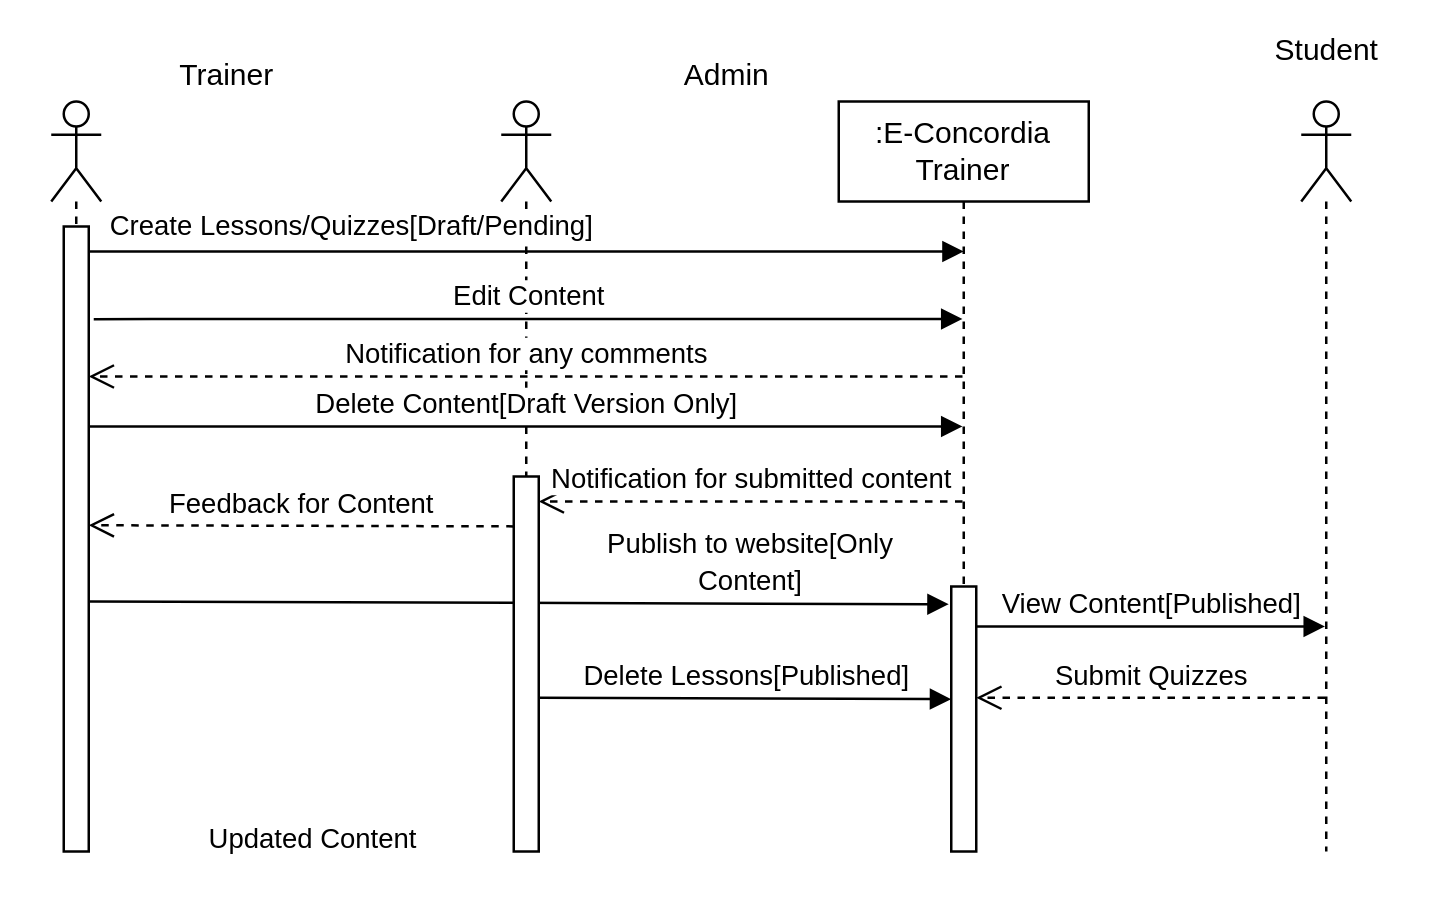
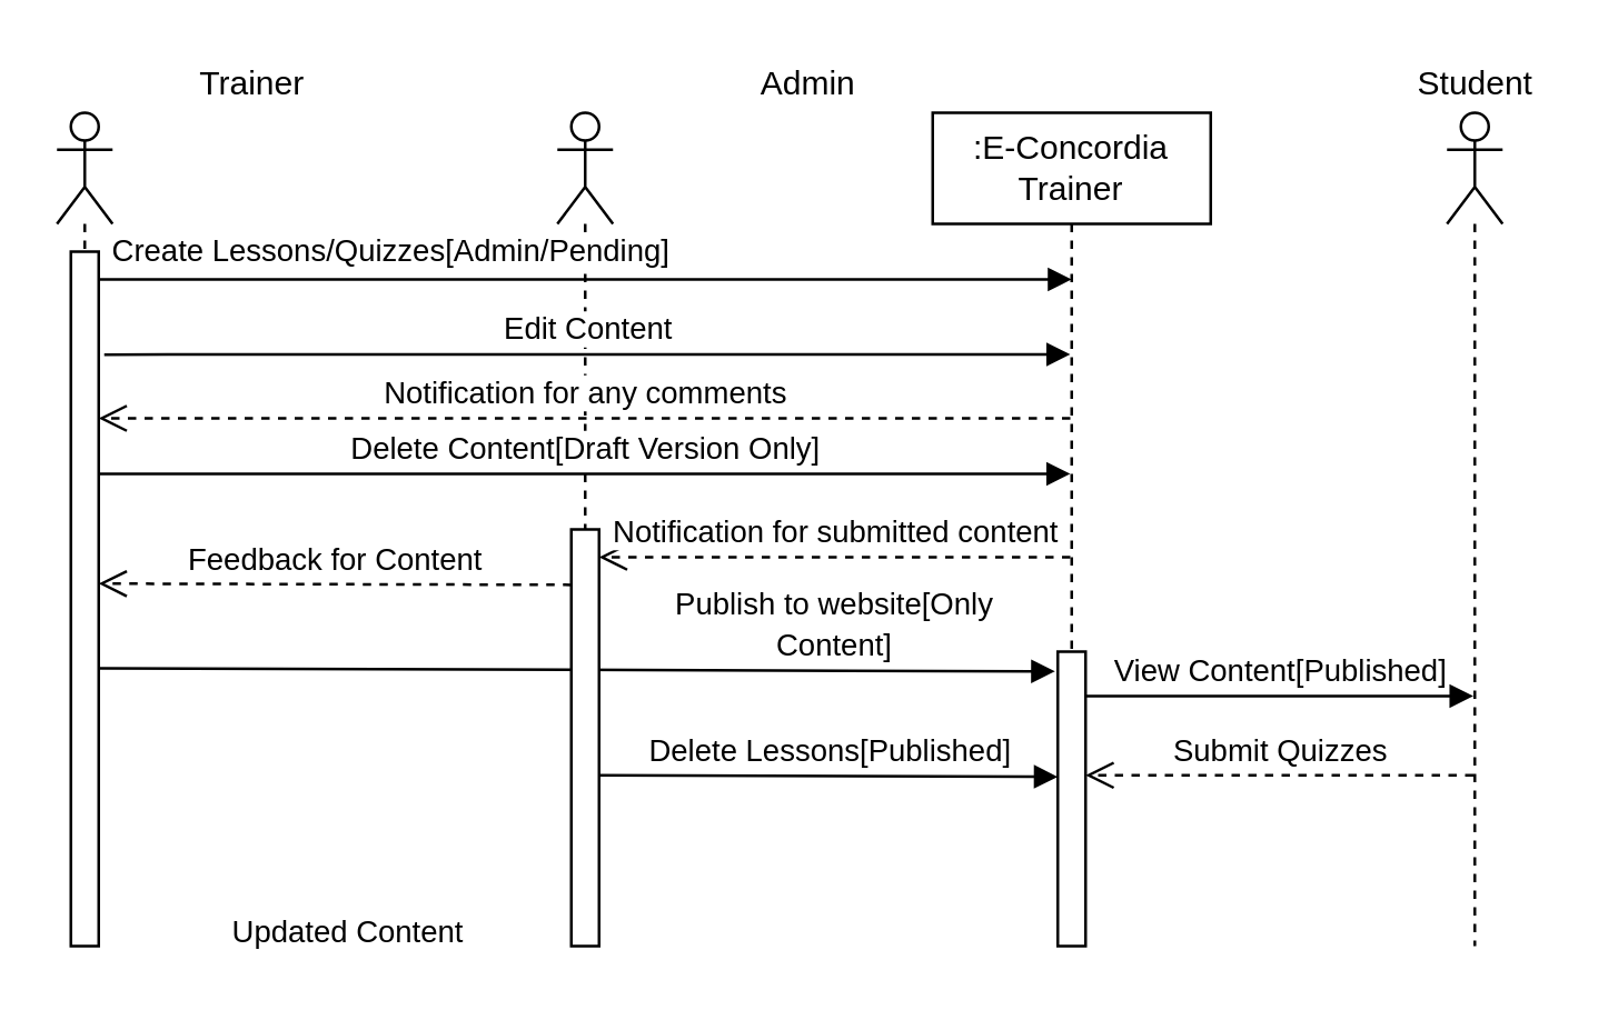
  <mxCell id="0" />
  <mxCell id="1" parent="0" />
  <mxCell id="2" value="" style="html=1;verticalAlign=bottom;endArrow=block;entryX=-0.1;entryY=0.067;entryDx=0;entryDy=0;entryPerimeter=0;" edge="1" parent="1" target="17"><mxGeometry width="80" relative="1" as="geometry"><mxPoint x="35" y="240" as="sourcePoint" /><mxPoint x="115" y="240" as="targetPoint" /></mxGeometry></mxCell>
  <mxCell id="3" value="" style="shape=umlLifeline;participant=umlActor;perimeter=lifelinePerimeter;whiteSpace=wrap;html=1;container=1;collapsible=0;recursiveResize=0;verticalAlign=top;spacingTop=36;outlineConnect=0;" vertex="1" parent="1"><mxGeometry x="20" y="40" width="20" height="300" as="geometry" /></mxCell>
  <mxCell id="4" value="" style="shape=umlLifeline;participant=umlActor;perimeter=lifelinePerimeter;whiteSpace=wrap;html=1;container=1;collapsible=0;recursiveResize=0;verticalAlign=top;spacingTop=36;outlineConnect=0;" vertex="1" parent="1"><mxGeometry x="520" y="40" width="20" height="300" as="geometry" /></mxCell>
  <mxCell id="5" value="" style="shape=umlLifeline;participant=umlActor;perimeter=lifelinePerimeter;whiteSpace=wrap;html=1;container=1;collapsible=0;recursiveResize=0;verticalAlign=top;spacingTop=36;outlineConnect=0;" vertex="1" parent="1"><mxGeometry x="200" y="40" width="20" height="300" as="geometry" /></mxCell>
  <mxCell id="6" value="" style="html=1;points=[];perimeter=orthogonalPerimeter;" vertex="1" parent="1"><mxGeometry x="25" y="90" width="10" height="250" as="geometry" /></mxCell>
  <mxCell id="7" value="" style="html=1;points=[];perimeter=orthogonalPerimeter;" vertex="1" parent="1"><mxGeometry x="205" y="190" width="10" height="150" as="geometry" /></mxCell>
  <mxCell id="8" value=":E-Concordia Trainer" style="shape=umlLifeline;perimeter=lifelinePerimeter;whiteSpace=wrap;html=1;container=1;collapsible=0;recursiveResize=0;outlineConnect=0;" vertex="1" parent="1"><mxGeometry x="335" y="40" width="100" height="300" as="geometry" /></mxCell>
  <mxCell id="9" value="" style="html=1;verticalAlign=bottom;endArrow=block;" edge="1" parent="1"><mxGeometry width="80" relative="1" as="geometry"><mxPoint x="35" y="100" as="sourcePoint" /><mxPoint x="385" y="100" as="targetPoint" /><Array as="points" /></mxGeometry></mxCell>
  <mxCell id="10" value="Edit Content" style="html=1;verticalAlign=bottom;endArrow=block;exitX=1.2;exitY=0.386;exitDx=0;exitDy=0;exitPerimeter=0;" edge="1" parent="1" target="8"><mxGeometry width="80" relative="1" as="geometry"><mxPoint x="37" y="127.06" as="sourcePoint" /><mxPoint x="205" y="126.5" as="targetPoint" /><Array as="points"><mxPoint x="70" y="127" /><mxPoint x="140" y="127" /></Array></mxGeometry></mxCell>
  <mxCell id="11" value="Feedback for Content" style="html=1;verticalAlign=bottom;endArrow=open;dashed=1;endSize=8;exitX=0;exitY=0.133;exitDx=0;exitDy=0;exitPerimeter=0;" edge="1" parent="1" source="7"><mxGeometry relative="1" as="geometry"><mxPoint x="115" y="209.5" as="sourcePoint" /><mxPoint x="35" y="209.5" as="targetPoint" /></mxGeometry></mxCell>
  <mxCell id="12" value="&lt;font style=&quot;font-size: 11px&quot;&gt;Updated Content&lt;/font&gt;" style="text;html=1;strokeColor=none;fillColor=none;align=center;verticalAlign=middle;whiteSpace=wrap;rounded=0;" vertex="1" parent="1"><mxGeometry x="70" y="325" width="110" height="20" as="geometry" /></mxCell>
  <mxCell id="13" value="&lt;span style=&quot;font-size: 11px&quot;&gt;Publish to website[Only Content]&lt;/span&gt;" style="text;html=1;strokeColor=none;fillColor=none;align=center;verticalAlign=middle;whiteSpace=wrap;rounded=0;" vertex="1" parent="1"><mxGeometry x="230" y="214" width="140" height="20" as="geometry" /></mxCell>
  <mxCell id="14" value="Notification for submitted content" style="html=1;verticalAlign=bottom;endArrow=open;dashed=1;endSize=8;" edge="1" parent="1" source="8"><mxGeometry relative="1" as="geometry"><mxPoint x="295" y="200" as="sourcePoint" /><mxPoint x="215" y="200" as="targetPoint" /></mxGeometry></mxCell>
  <mxCell id="15" value="Notification for any comments" style="html=1;verticalAlign=bottom;endArrow=open;dashed=1;endSize=8;" edge="1" parent="1" source="8"><mxGeometry relative="1" as="geometry"><mxPoint x="115" y="150" as="sourcePoint" /><mxPoint x="35" y="150" as="targetPoint" /></mxGeometry></mxCell>
- <mxCell id="16" value="&lt;font style=&quot;font-size: 11px&quot;&gt;Create Lessons/Quizzes&lt;/font&gt;&lt;span style=&quot;font-size: 11px ; background-color: rgb(255 , 255 , 255)&quot;&gt;[Draft/Pending]&lt;/span&gt;" style="text;html=1;align=center;verticalAlign=middle;resizable=0;points=[];autosize=1;strokeColor=none;" vertex="1" parent="1"><mxGeometry x="35" y="80" width="210" height="20" as="geometry" /></mxCell>
+ <mxCell id="16" value="&lt;font style=&quot;font-size: 11px&quot;&gt;Create Lessons/Quizzes&lt;/font&gt;&lt;span style=&quot;font-size: 11px ; background-color: rgb(255 , 255 , 255)&quot;&gt;[Admin/Pending]&lt;/span&gt;" style="text;html=1;align=center;verticalAlign=middle;resizable=0;points=[];autosize=1;strokeColor=none;" vertex="1" parent="1"><mxGeometry x="35" y="80" width="210" height="20" as="geometry" /></mxCell>
  <mxCell id="17" value="" style="html=1;points=[];perimeter=orthogonalPerimeter;" vertex="1" parent="1"><mxGeometry x="380" y="234" width="10" height="106" as="geometry" /></mxCell>
  <mxCell id="18" value="Delete Lessons[Published]" style="html=1;verticalAlign=bottom;endArrow=block;entryX=0;entryY=0.425;entryDx=0;entryDy=0;entryPerimeter=0;" edge="1" parent="1" target="17"><mxGeometry width="80" relative="1" as="geometry"><mxPoint x="215" y="278.5" as="sourcePoint" /><mxPoint x="378" y="276" as="targetPoint" /></mxGeometry></mxCell>
  <mxCell id="19" value="Delete Content[Draft Version Only]" style="html=1;verticalAlign=bottom;endArrow=block;" edge="1" parent="1" target="8"><mxGeometry width="80" relative="1" as="geometry"><mxPoint x="35" y="170" as="sourcePoint" /><mxPoint x="115" y="170" as="targetPoint" /></mxGeometry></mxCell>
  <mxCell id="20" value="View Content[Published]" style="html=1;verticalAlign=bottom;endArrow=block;" edge="1" parent="1" target="4"><mxGeometry width="80" relative="1" as="geometry"><mxPoint x="390" y="250" as="sourcePoint" /><mxPoint x="470" y="250" as="targetPoint" /></mxGeometry></mxCell>
  <mxCell id="21" value="Submit Quizzes" style="html=1;verticalAlign=bottom;endArrow=open;dashed=1;endSize=8;" edge="1" parent="1" source="4"><mxGeometry relative="1" as="geometry"><mxPoint x="470" y="278.5" as="sourcePoint" /><mxPoint x="390" y="278.5" as="targetPoint" /></mxGeometry></mxCell>
  <mxCell id="22" value="Trainer" style="text;html=1;align=center;verticalAlign=middle;resizable=0;points=[];autosize=1;strokeColor=none;" vertex="1" parent="1"><mxGeometry x="65" y="20" width="50" height="20" as="geometry" /></mxCell>
  <mxCell id="23" value="Admin" style="text;html=1;align=center;verticalAlign=middle;resizable=0;points=[];autosize=1;strokeColor=none;" vertex="1" parent="1"><mxGeometry x="265" y="20" width="50" height="20" as="geometry" /></mxCell>
- <mxCell id="24" value="Student" style="text;html=1;align=center;verticalAlign=middle;resizable=0;points=[];autosize=1;strokeColor=none;" vertex="1" parent="1"><mxGeometry x="500" y="10" width="60" height="20" as="geometry" /></mxCell>
+ <mxCell id="24" value="Student" style="text;html=1;align=center;verticalAlign=middle;resizable=0;points=[];autosize=1;strokeColor=none;" vertex="1" parent="1"><mxGeometry x="500" y="20" width="60" height="20" as="geometry" /></mxCell>
